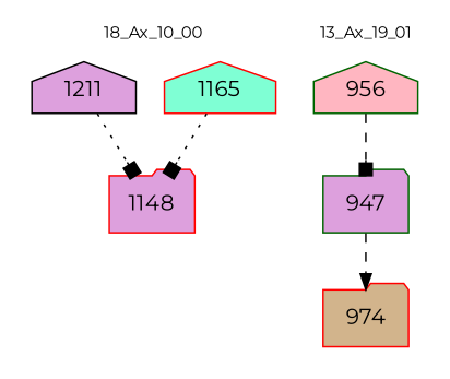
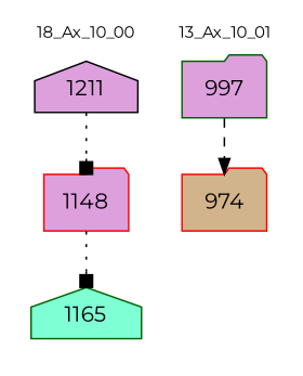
  digraph {
    fontname=Montserrat
    node [color=darkgreen fillcolor=plum fontname=Montserrat shape=house style=filled]
    edge [arrowhead=box color=black fontname=Montserrat style=dotted]
-   n1 [color=red fillcolor=aquamarine label=1165]
+   n1 [fillcolor=aquamarine label=1165]
    n2 [color=red label=1148 shape=folder]
    n3 [color=black label=1211]
-   n4 [fillcolor=lightpink label=956]
-   n5 [label=947 shape=folder]
+   n5 [label=997 shape=folder]
    n6 [color=red fillcolor=tan label=974 shape=folder]
    subgraph cluster_1 {
      color=white
      fontsize=10
      label="18_Ax_10_00"
      n1
      n2
      n3
    }
    subgraph cluster_2 {
      color=white
      fontsize=10
-     label="13_Ax_19_01"
-     n4
+     label="13_Ax_10_01"
      n5
      n6
    }
-   n1 -> n2
+   n2 -> n1
    n3 -> n2
-   n4 -> n5 [style=dashed]
    n5 -> n6 [arrowhead=normal style=dashed]
  }
